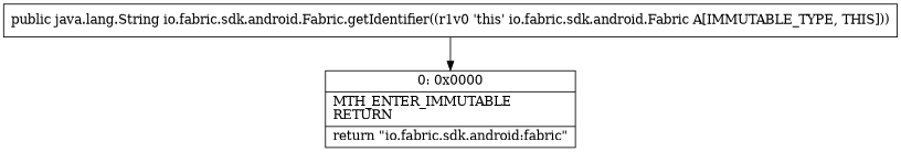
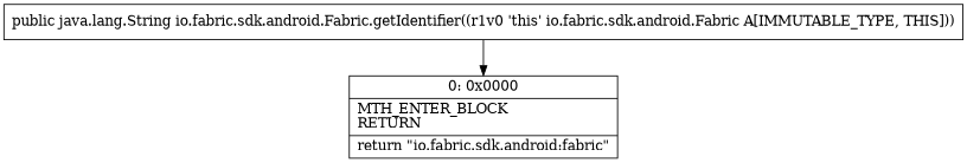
  digraph {
    node [shape=record]
-   n1 [label="{0\:\ 0x0000|MTH_ENTER_IMMUTABLE\lRETURN\l|return \"io.fabric.sdk.android:fabric\"\l}"]
+   n1 [label="{0\:\ 0x0000|MTH_ENTER_BLOCK\lRETURN\l|return \"io.fabric.sdk.android:fabric\"\l}"]
    n2 [label="{public java.lang.String io.fabric.sdk.android.Fabric.getIdentifier((r1v0 'this' io.fabric.sdk.android.Fabric A[IMMUTABLE_TYPE, THIS])) }"]
    n2 -> n1
  }
